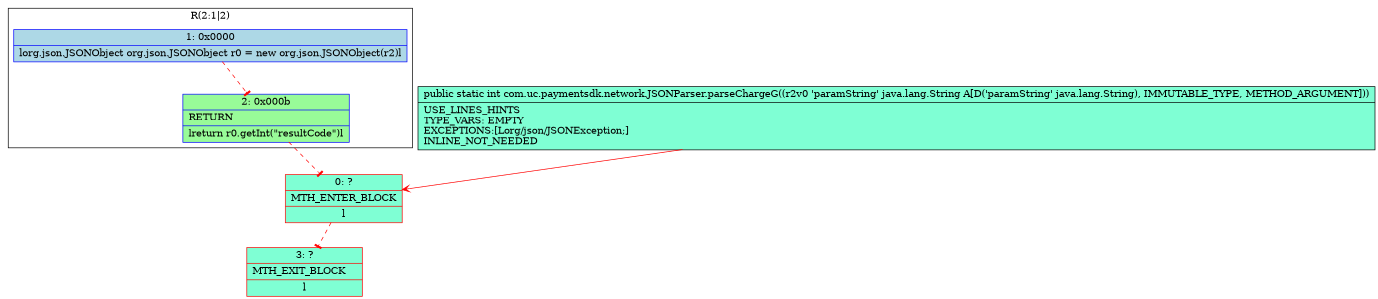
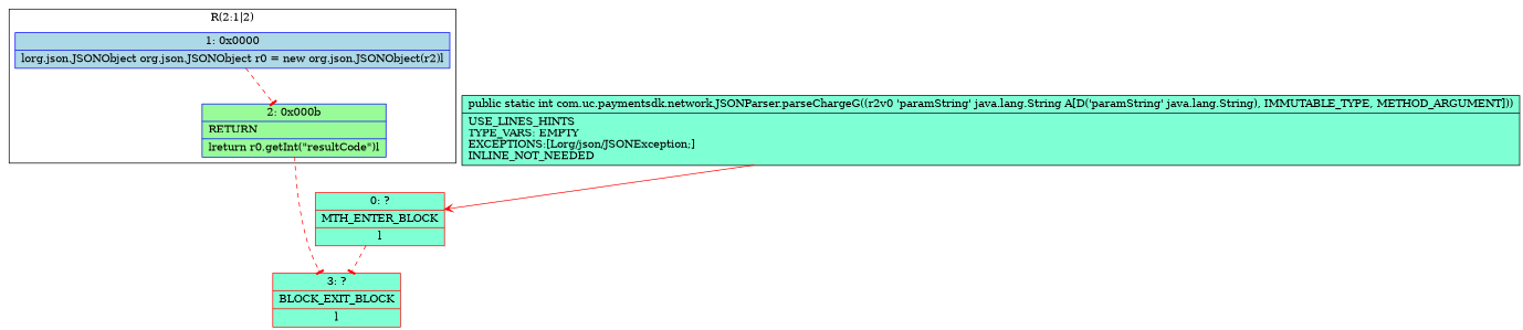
  digraph {
    node [color=blue fillcolor=aquamarine shape=record style=filled]
    edge [arrowhead=tee color=red style=dashed]
    n1 [fillcolor=lightblue label="{1\:\ 0x0000|lorg.json.JSONObject org.json.JSONObject r0 = new org.json.JSONObject(r2)l}"]
    n2 [fillcolor=palegreen label="{2\:\ 0x000b|RETURN\l|lreturn r0.getInt(\"resultCode\")l}"]
-   n3 [color=red label="{3\:\ ?|MTH_EXIT_BLOCK\l|l}"]
+   n3 [color=red label="{3\:\ ?|BLOCK_EXIT_BLOCK\l|l}"]
    n4 [color=red label="{0\:\ ?|MTH_ENTER_BLOCK\l|l}"]
    n5 [label="{public static int com.uc.paymentsdk.network.JSONParser.parseChargeG((r2v0 'paramString' java.lang.String A[D('paramString' java.lang.String), IMMUTABLE_TYPE, METHOD_ARGUMENT]))  | USE_LINES_HINTS\lTYPE_VARS: EMPTY\lEXCEPTIONS:[Lorg\/json\/JSONException;]\lINLINE_NOT_NEEDED\l}" color=""]
    subgraph cluster_1 {
      label="R(2:1|2)"
      n1
      n2
    }
    n1 -> n2
-   n2 -> n4
+   n2 -> n3
    n4 -> n3
    n5 -> n4 [arrowhead=vee style=solid]
  }
